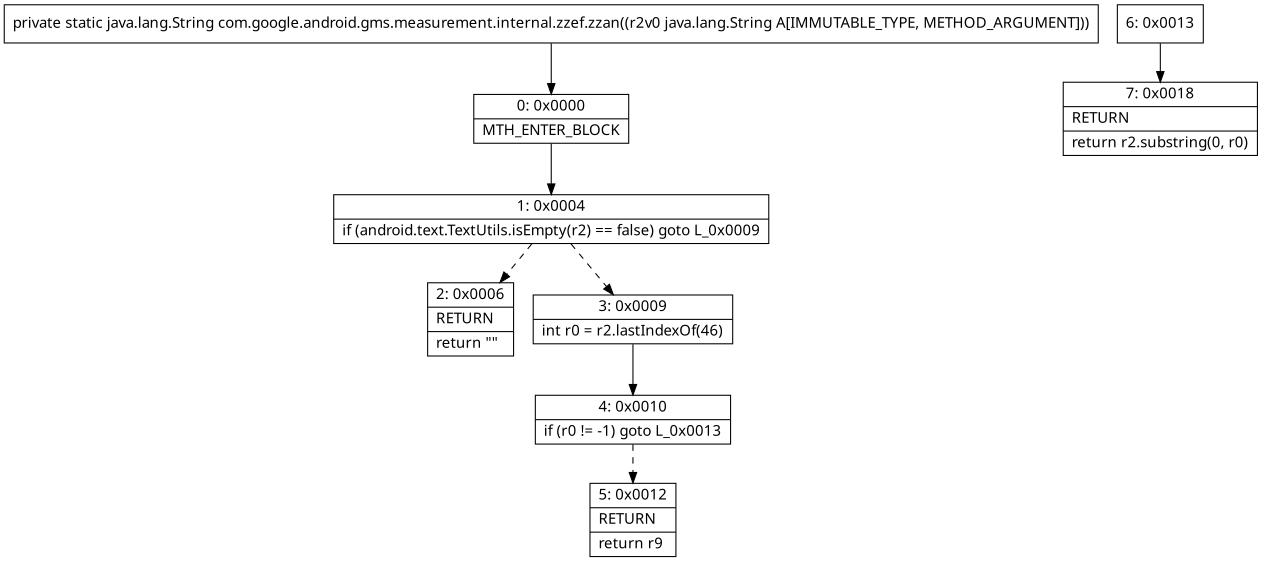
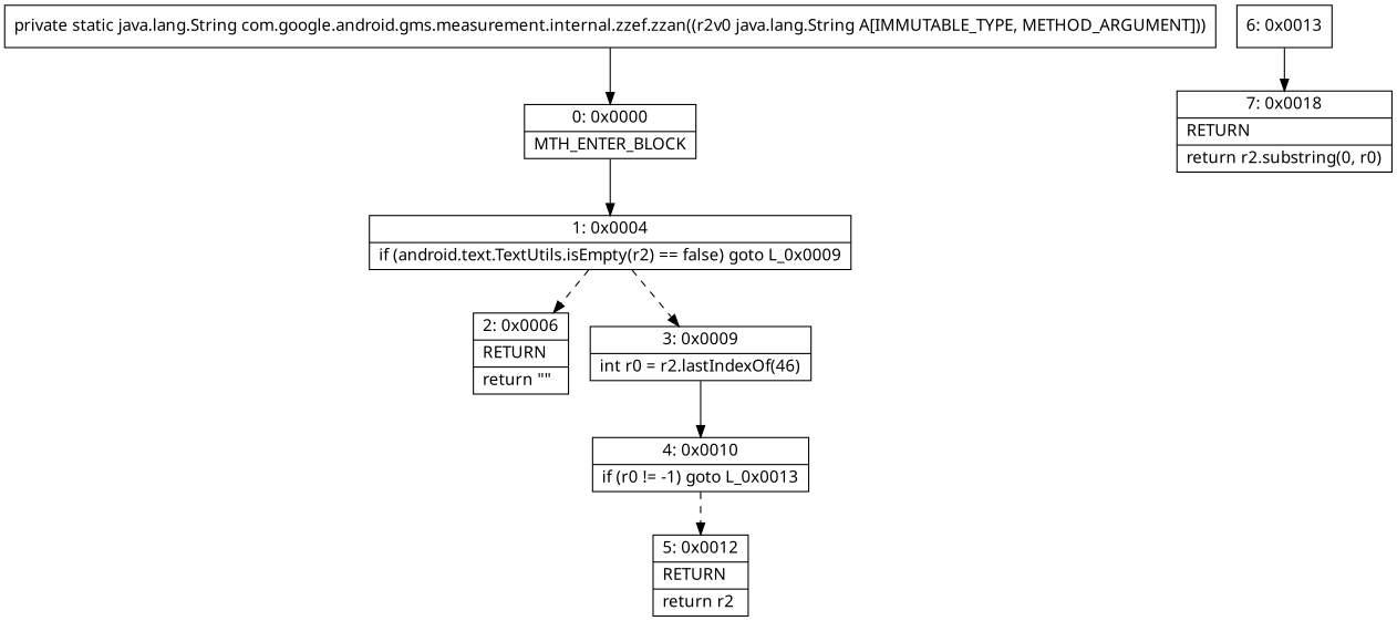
  digraph {
    fontname="Noto Sans"
    node [fontname="Noto Sans" shape=record]
    edge [fontname="Noto Sans"]
    n1 [label="{0\:\ 0x0000|MTH_ENTER_BLOCK\l}"]
    n2 [label="{1\:\ 0x0004|if (android.text.TextUtils.isEmpty(r2) == false) goto L_0x0009\l}"]
    n3 [label="{2\:\ 0x0006|RETURN\l|return \"\"\l}"]
    n4 [label="{3\:\ 0x0009|int r0 = r2.lastIndexOf(46)\l}"]
    n5 [label="{4\:\ 0x0010|if (r0 != \-1) goto L_0x0013\l}"]
-   n6 [label="{5\:\ 0x0012|RETURN\l|return r9\l}"]
+   n6 [label="{5\:\ 0x0012|RETURN\l|return r2\l}"]
    n7 [label="{6\:\ 0x0013}"]
    n8 [label="{7\:\ 0x0018|RETURN\l|return r2.substring(0, r0)\l}"]
    n9 [label="{private static java.lang.String com.google.android.gms.measurement.internal.zzef.zzan((r2v0 java.lang.String A[IMMUTABLE_TYPE, METHOD_ARGUMENT])) }"]
    n1 -> n2
    n2 -> n3 [style=dashed]
    n2 -> n4 [style=dashed]
    n4 -> n5
    n5 -> n6 [style=dashed]
    n7 -> n8
    n9 -> n1
  }
